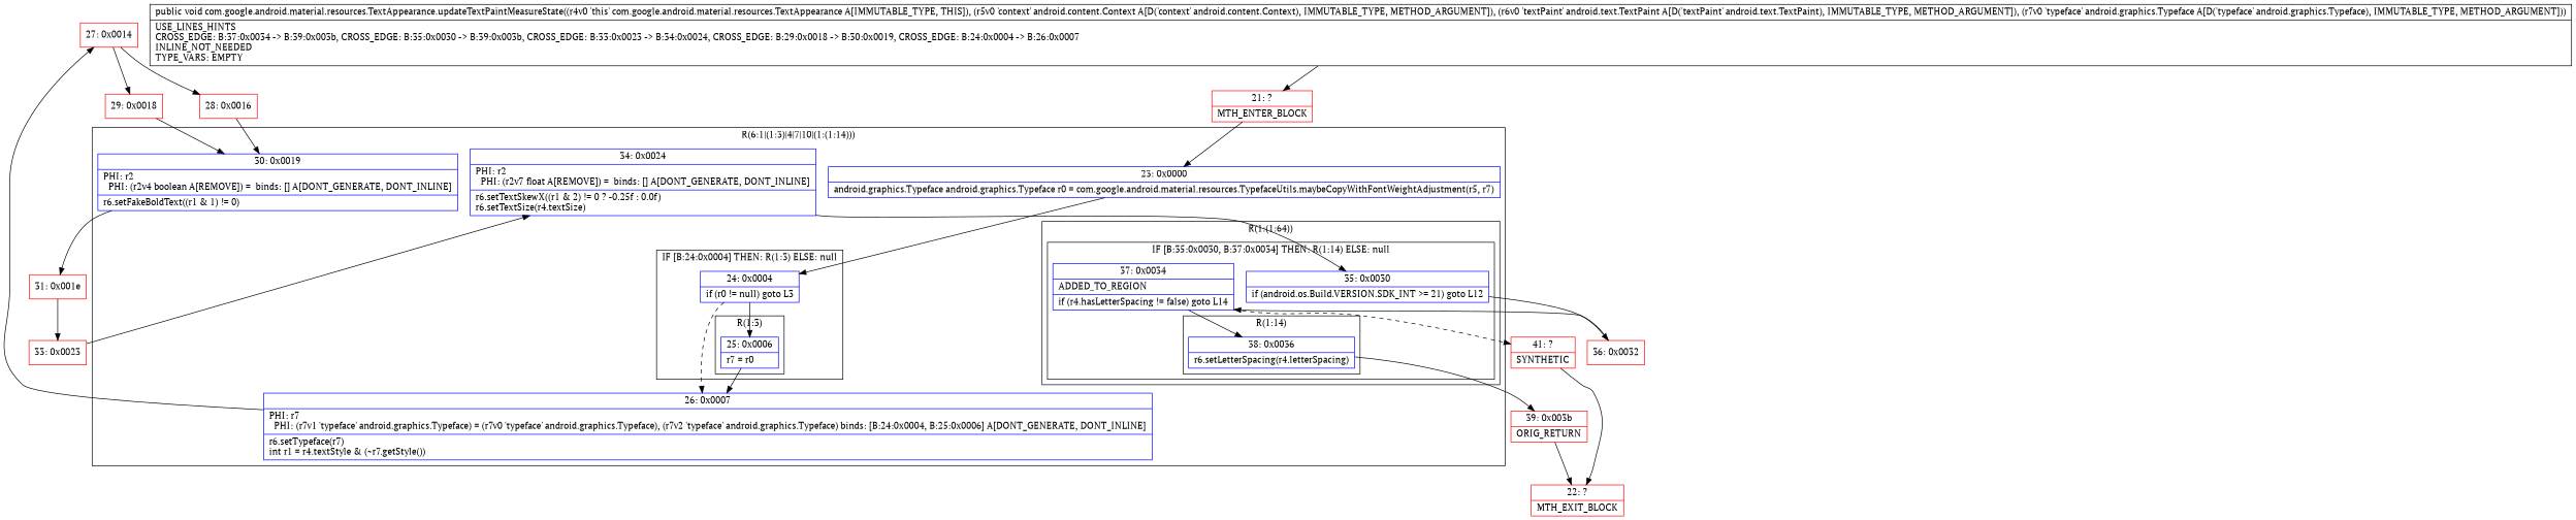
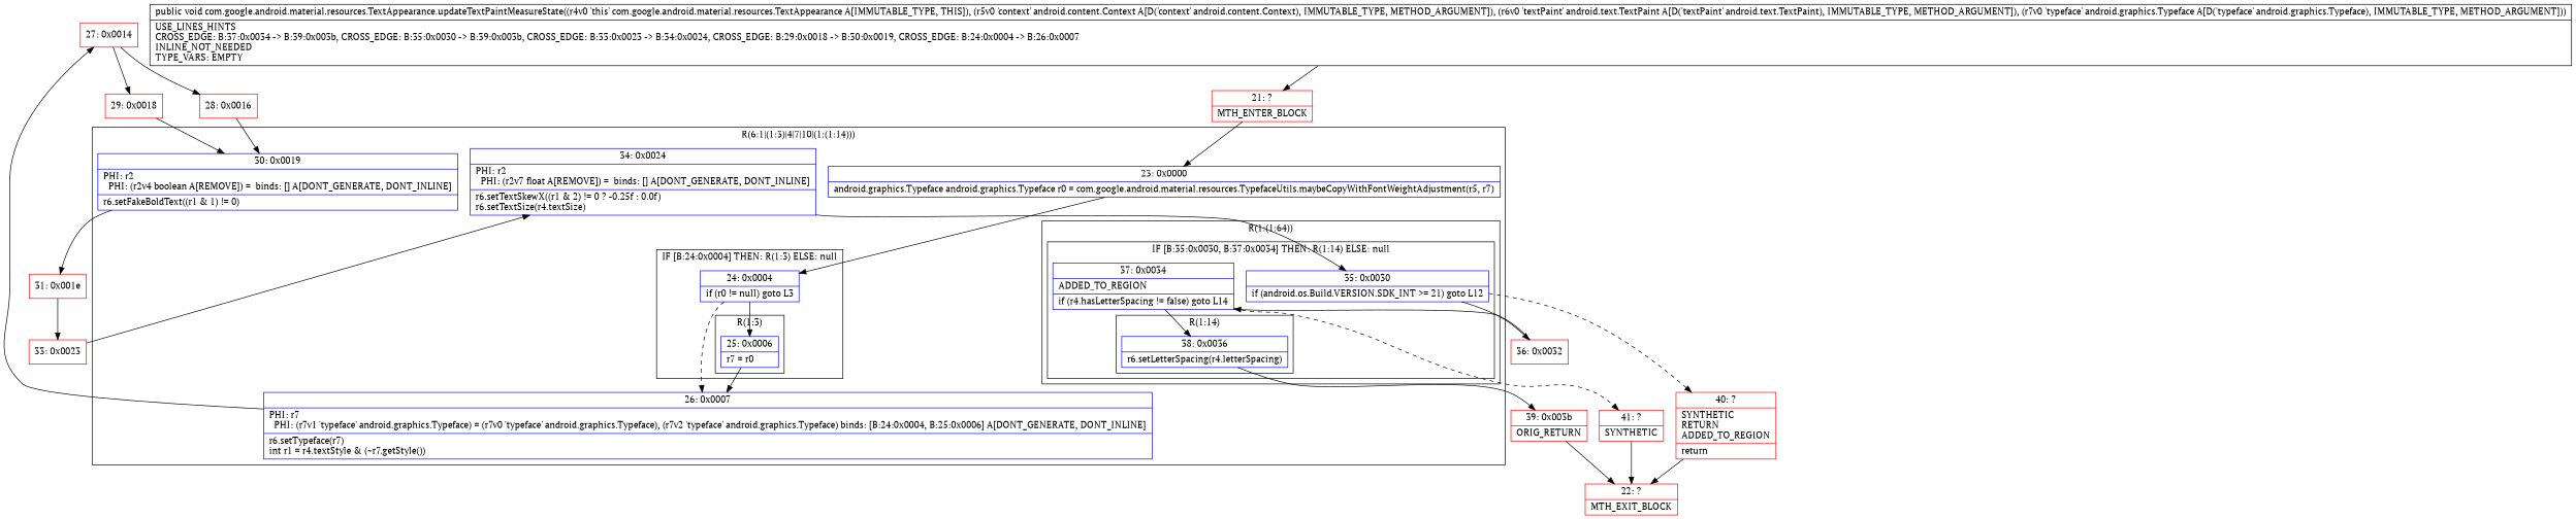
  digraph {
    fontname="PT Serif"
    node [color=red fontname="PT Serif" shape=record]
    edge [fontname="PT Serif"]
    n1 [color=blue label="{25\:\ 0x0006|r7 = r0\l}"]
    n2 [color=blue label="{24\:\ 0x0004|if (r0 != null) goto L3\l}"]
    n3 [color=blue label="{38\:\ 0x0036|r6.setLetterSpacing(r4.letterSpacing)\l}"]
    n4 [color=blue label="{35\:\ 0x0030|if (android.os.Build.VERSION.SDK_INT \>= 21) goto L12\l}"]
    n5 [color=blue label="{37\:\ 0x0034|ADDED_TO_REGION\l|if (r4.hasLetterSpacing != false) goto L14\l}"]
    n6 [color=blue label="{23\:\ 0x0000|android.graphics.Typeface android.graphics.Typeface r0 = com.google.android.material.resources.TypefaceUtils.maybeCopyWithFontWeightAdjustment(r5, r7)\l}"]
    n7 [color=blue label="{26\:\ 0x0007|PHI: r7 \l  PHI: (r7v1 'typeface' android.graphics.Typeface) = (r7v0 'typeface' android.graphics.Typeface), (r7v2 'typeface' android.graphics.Typeface) binds: [B:24:0x0004, B:25:0x0006] A[DONT_GENERATE, DONT_INLINE]\l|r6.setTypeface(r7)\lint r1 = r4.textStyle & (~r7.getStyle())\l}"]
    n8 [color=blue label="{30\:\ 0x0019|PHI: r2 \l  PHI: (r2v4 boolean A[REMOVE]) =  binds: [] A[DONT_GENERATE, DONT_INLINE]\l|r6.setFakeBoldText((r1 & 1) != 0)\l}"]
    n9 [color=blue label="{34\:\ 0x0024|PHI: r2 \l  PHI: (r2v7 float A[REMOVE]) =  binds: [] A[DONT_GENERATE, DONT_INLINE]\l|r6.setTextSkewX((r1 & 2) != 0 ? \-0.25f : 0.0f)\lr6.setTextSize(r4.textSize)\l}"]
    n10 [label="{39\:\ 0x003b|ORIG_RETURN\l}"]
    n11 [label="{36\:\ 0x0032}"]
+   n12 [label="{40\:\ ?|SYNTHETIC\lRETURN\lADDED_TO_REGION\l|return\l}"]
    n13 [label="{41\:\ ?|SYNTHETIC\l}"]
    n14 [label="{27\:\ 0x0014}"]
    n15 [label="{31\:\ 0x001e}"]
    n16 [label="{28\:\ 0x0016}"]
    n17 [label="{29\:\ 0x0018}"]
    n18 [label="{33\:\ 0x0023}"]
    n19 [label="{22\:\ ?|MTH_EXIT_BLOCK\l}"]
    n20 [label="{21\:\ ?|MTH_ENTER_BLOCK\l}"]
    n21 [label="{public void com.google.android.material.resources.TextAppearance.updateTextPaintMeasureState((r4v0 'this' com.google.android.material.resources.TextAppearance A[IMMUTABLE_TYPE, THIS]), (r5v0 'context' android.content.Context A[D('context' android.content.Context), IMMUTABLE_TYPE, METHOD_ARGUMENT]), (r6v0 'textPaint' android.text.TextPaint A[D('textPaint' android.text.TextPaint), IMMUTABLE_TYPE, METHOD_ARGUMENT]), (r7v0 'typeface' android.graphics.Typeface A[D('typeface' android.graphics.Typeface), IMMUTABLE_TYPE, METHOD_ARGUMENT]))  | USE_LINES_HINTS\lCROSS_EDGE: B:37:0x0034 \-\> B:39:0x003b, CROSS_EDGE: B:35:0x0030 \-\> B:39:0x003b, CROSS_EDGE: B:33:0x0023 \-\> B:34:0x0024, CROSS_EDGE: B:29:0x0018 \-\> B:30:0x0019, CROSS_EDGE: B:24:0x0004 \-\> B:26:0x0007\lINLINE_NOT_NEEDED\lTYPE_VARS: EMPTY\l}" color=""]
    subgraph cluster_1 {
      label="R(6:1|(1:3)|4|7|10|(1:(1:14)))"
      n6
      n7
      n8
      n9
      subgraph cluster_2 {
        label="IF [B:24:0x0004] THEN: R(1:3) ELSE: null"
        n2
        subgraph cluster_3 {
          label="R(1:3)"
          n1
        }
      }
      subgraph cluster_4 {
        label="R(1:(1:64))"
        subgraph cluster_5 {
          label="IF [B:35:0x0030, B:37:0x0034] THEN: R(1:14) ELSE: null"
          n4
          n5
          subgraph cluster_6 {
            label="R(1:14)"
            n3
          }
        }
      }
    }
    n1 -> n7
    n2 -> n1
    n2 -> n7 [style=dashed]
    n3 -> n10
    n4 -> n11
+   n4 -> n12 [style=dashed]
    n5 -> n3
    n5 -> n13 [style=dashed]
    n6 -> n2
    n7 -> n14
    n8 -> n15
    n9 -> n4
    n10 -> n19
    n11 -> n5
+   n12 -> n19
    n13 -> n19
    n14 -> n16
    n14 -> n17
    n15 -> n18
    n16 -> n8
    n17 -> n8
    n18 -> n9
    n20 -> n6
    n21 -> n20
  }
